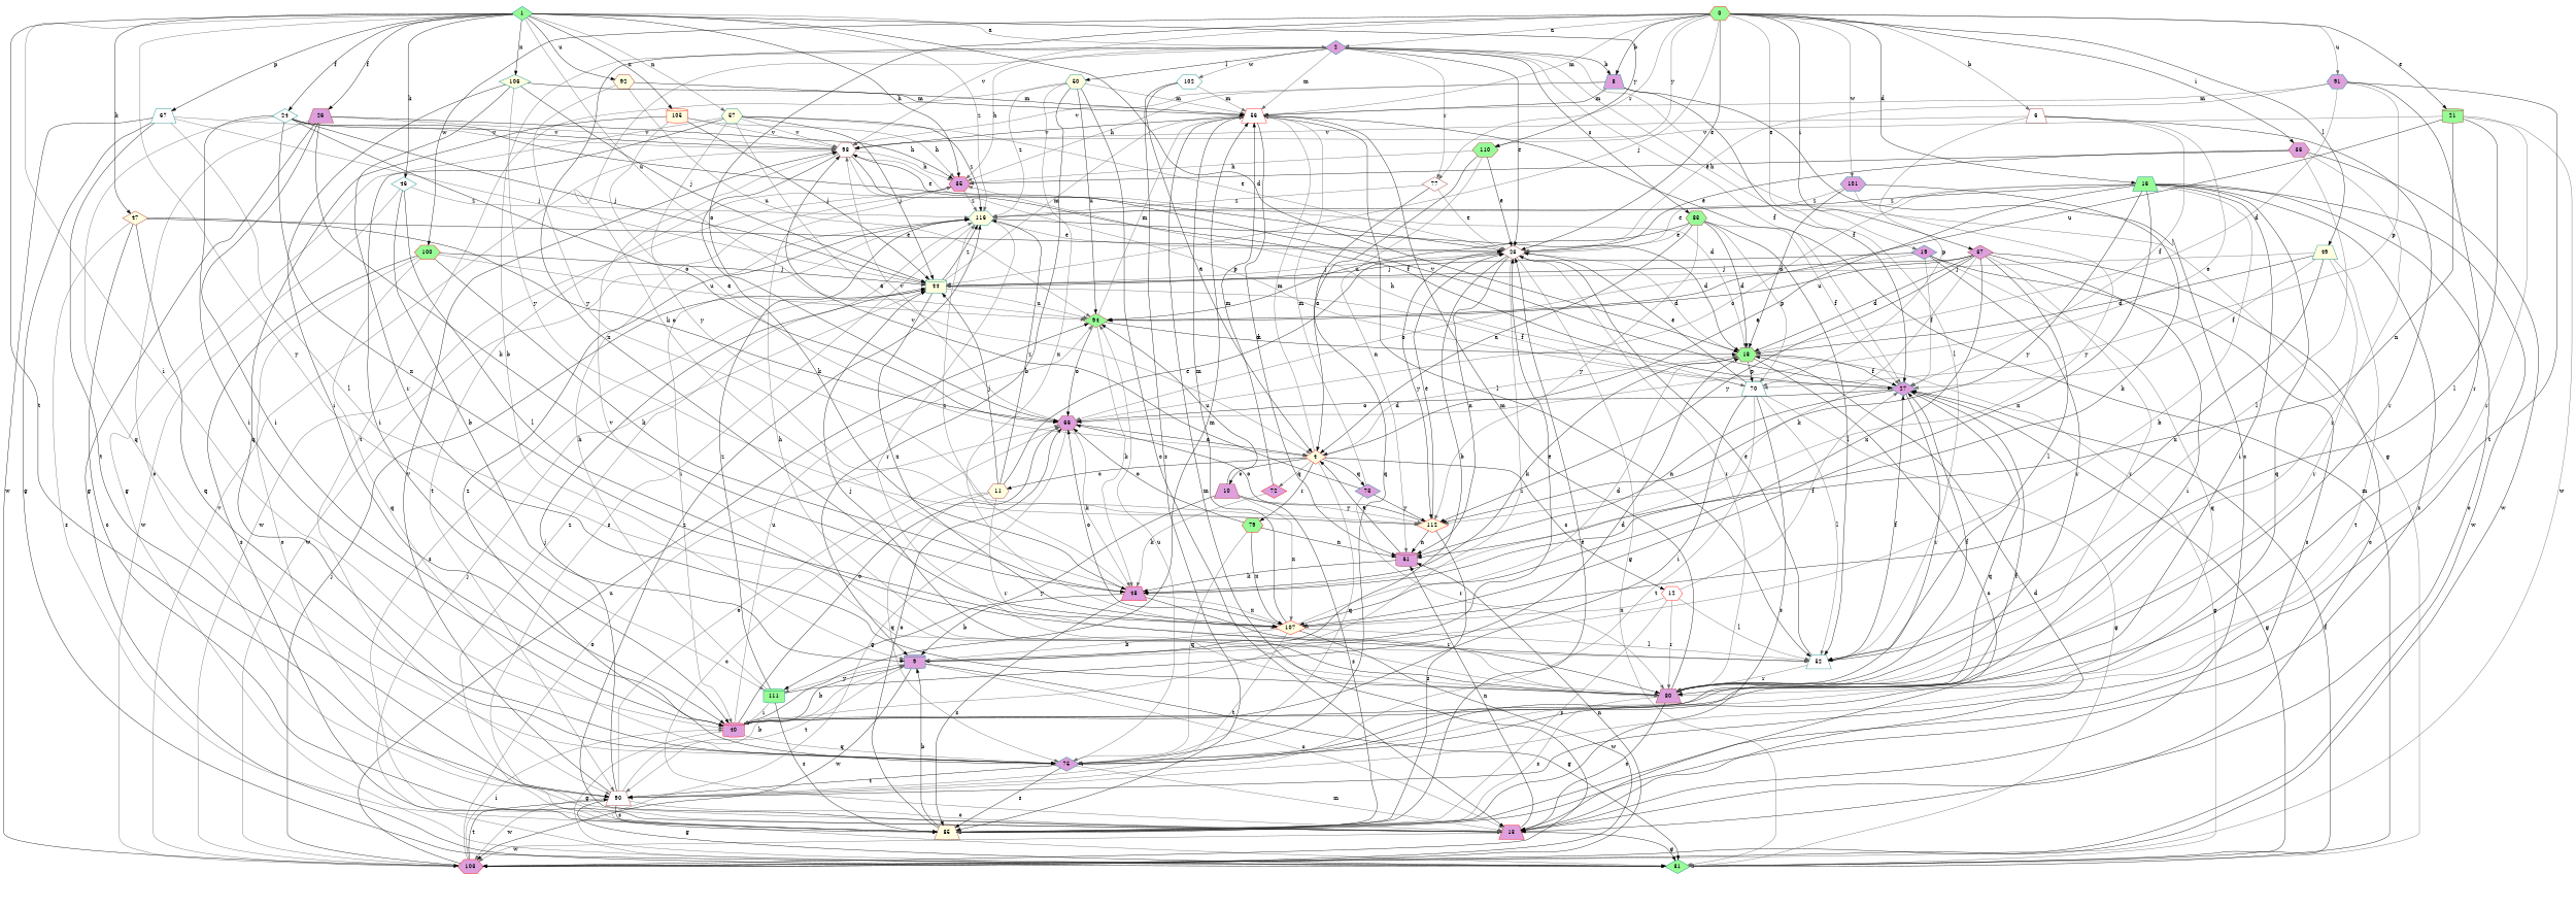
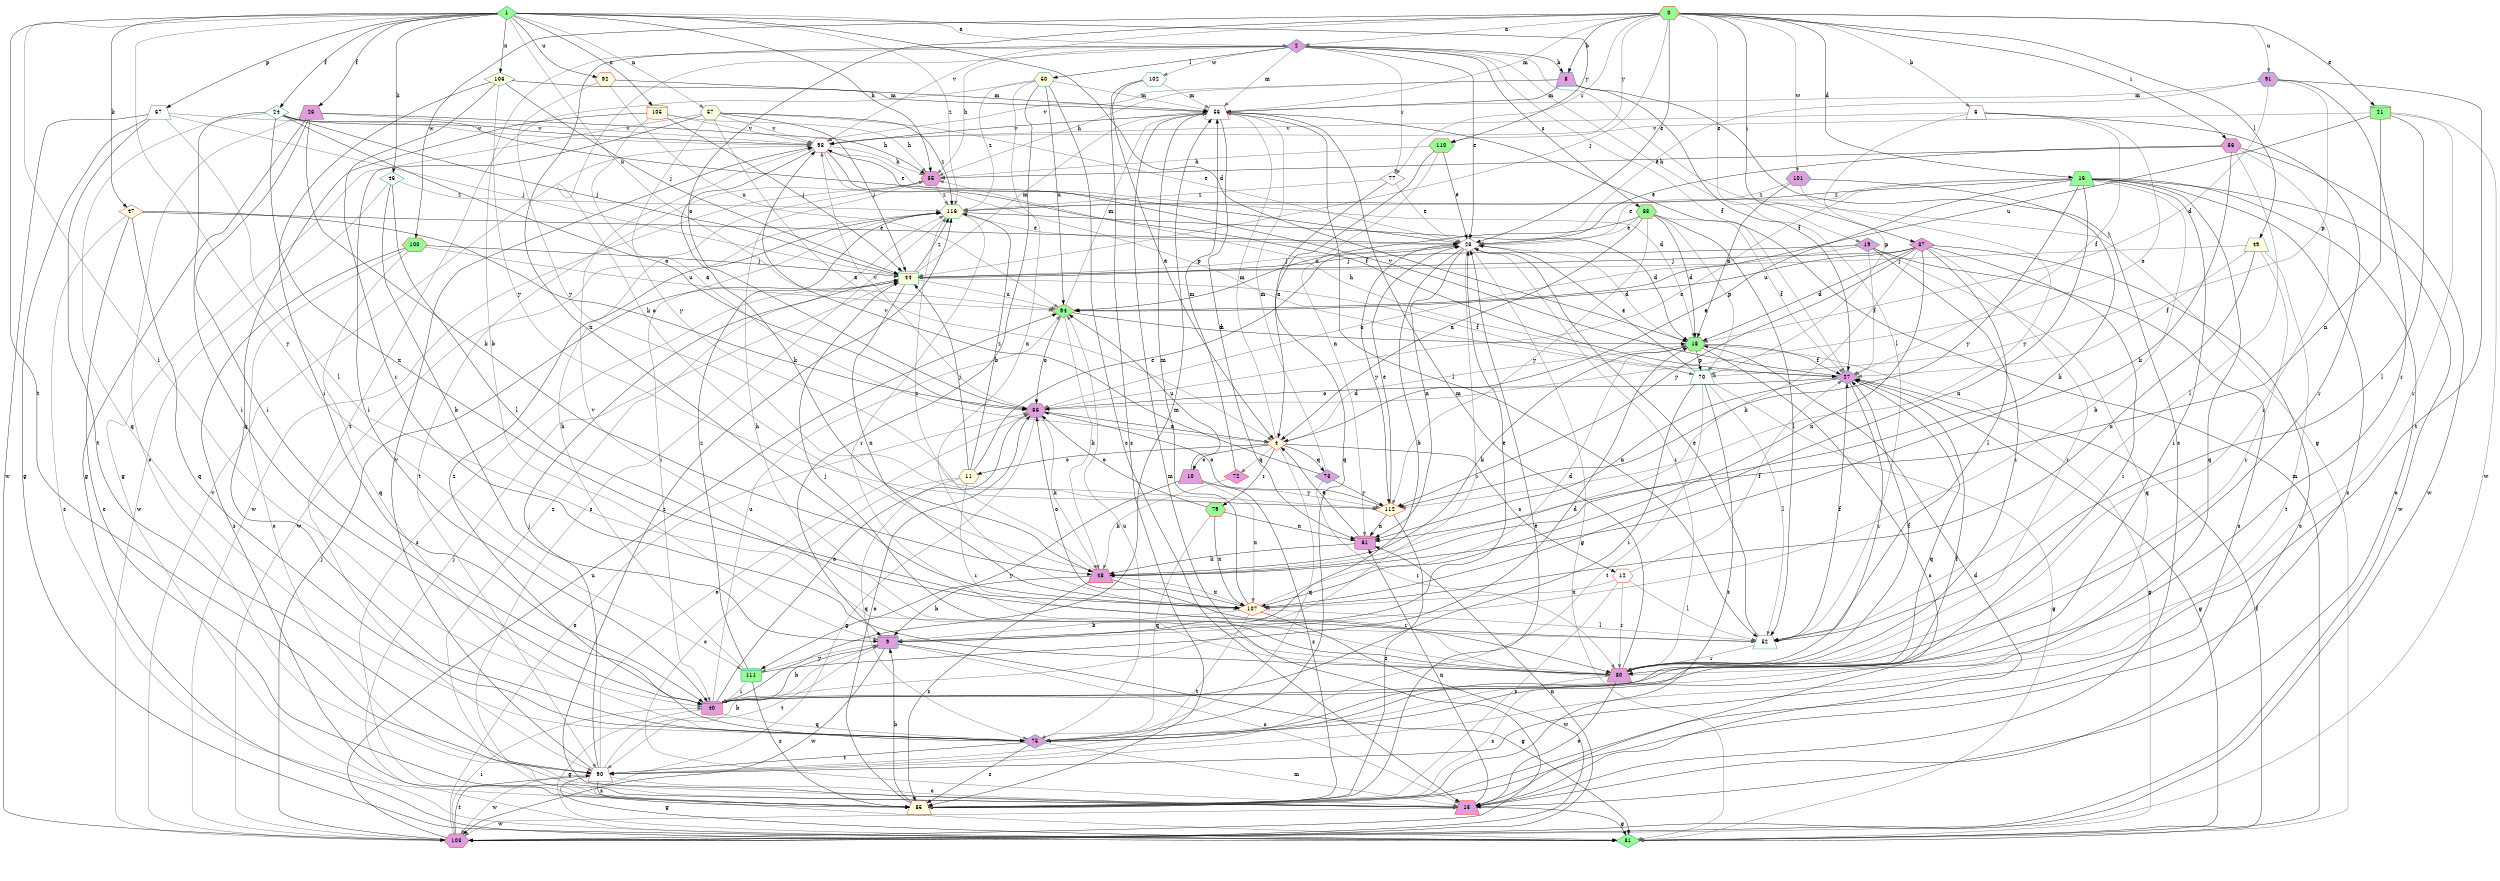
  strict digraph {
    node [color=teal fillcolor=plum shape=hexagon style=filled]
    edge [color=black]
    0 [color=red fillcolor=palegreen]
    2 [shape=diamond]
    6 [color=brown fillcolor=white shape=trapezium]
    8 [shape=trapezium]
    16 [fillcolor=palegreen shape=trapezium]
    19 [shape=diamond]
    21 [color=brown fillcolor=palegreen shape=cylinder]
    23 [color=brown fillcolor=white shape=diamond]
    36 [color=brown]
    37 [color=brown shape=diamond]
    44 [fillcolor=lightyellow shape=cylinder]
    49 [fillcolor=lightyellow shape=trapezium]
    56 [color=red fillcolor=white shape=trapezium]
    66 [color=brown]
    77 [color=brown fillcolor=white shape=diamond]
    91
    98 [color=brown fillcolor=white]
    100 [color=red fillcolor=palegreen]
    101
    110 [color=brown fillcolor=palegreen]
    35 [color=red]
    9 [shape=cylinder]
    27 [shape=diamond]
    31 [fillcolor=palegreen shape=diamond]
    48 [color=red shape=trapezium]
    50 [fillcolor=lightyellow]
    52 [fillcolor=white shape=trapezium]
    83 [color=brown fillcolor=palegreen]
    102 [fillcolor=white]
    107 [color=red fillcolor=lightyellow shape=diamond]
    70 [fillcolor=white shape=trapezium]
    80 [color=brown shape=trapezium]
    13 [color=red shape=trapezium]
    40 [color=red shape=cylinder]
    116 [fillcolor=lightyellow]
    4 [color=red fillcolor=lightyellow shape=diamond]
    75 [shape=diamond]
    103 [color=red]
    85 [color=brown fillcolor=lightyellow shape=trapezium]
    112 [color=red fillcolor=lightyellow shape=diamond]
    94 [color=brown fillcolor=palegreen shape=diamond]
    61 [color=brown shape=cylinder]
    18 [color=brown fillcolor=palegreen]
    90 [color=brown fillcolor=white shape=trapezium]
    1 [fillcolor=palegreen shape=diamond]
    24 [fillcolor=white shape=diamond]
    26 [color=brown shape=trapezium]
    46 [fillcolor=white shape=diamond]
    47 [color=brown fillcolor=lightyellow shape=diamond]
    57 [fillcolor=lightyellow]
    67 [fillcolor=white shape=trapezium]
    92 [color=brown fillcolor=lightyellow]
    105 [color=red fillcolor=lightyellow shape=cylinder]
    106 [fillcolor=lightyellow shape=diamond]
    111 [fillcolor=palegreen shape=cylinder]
    10 [color=brown shape=trapezium]
    11 [color=brown fillcolor=lightyellow]
    12 [color=red fillcolor=white]
    72 [color=red shape=diamond]
    73 [shape=diamond]
    79 [color=red fillcolor=palegreen]
    0 -> 2 [color=gray40 label=a]
    0 -> 6 [color=gray40 label=b]
    0 -> 8 [label=b]
    0 -> 16 [label=d]
    0 -> 19 [color=gray40 label=e]
    0 -> 21 [label=e]
    0 -> 23 [label=e]
    0 -> 36 [label=i]
    0 -> 37 [label=i]
    0 -> 44 [color=gray40 label=j]
    0 -> 49 [label=l]
    0 -> 56 [color=gray40 label=m]
    0 -> 66 [label=o]
    0 -> 77 [color=gray40 label=r]
    0 -> 91 [color=gray40 label=u]
    0 -> 98 [color=gray40 label=v]
    0 -> 100 [label=w]
    0 -> 101 [color=gray40 label=w]
    0 -> 110 [color=gray40 label=y]
    2 -> 8 [label=b]
    2 -> 23 [label=e]
    2 -> 56 [color=gray40 label=m]
    2 -> 77 [color=gray40 label=r]
    2 -> 35 [color=gray40 label=h]
    2 -> 9 [color=gray40 label=b]
    2 -> 27 [color=gray40 label=f]
    2 -> 31 [color=gray40 label=g]
    2 -> 48 [color=gray40 label=k]
    2 -> 50 [label=l]
    2 -> 52 [color=gray40 label=l]
    2 -> 83 [label=s]
    2 -> 102 [color=gray40 label=w]
    2 -> 107 [label=x]
    6 -> 66 [color=gray40 label=o]
    6 -> 98 [color=gray40 label=v]
    6 -> 27 [color=gray40 label=f]
    6 -> 70 [color=gray40 label=p]
    6 -> 80 [label=r]
    8 -> 56 [label=m]
    8 -> 98 [color=gray40 label=v]
    8 -> 35 [color=gray40 label=h]
    8 -> 27 [label=f]
    8 -> 13 [label=c]
    16 -> 23 [color=gray40 label=e]
    16 -> 66 [color=gray40 label=o]
    16 -> 9 [color=gray40 label=b]
    16 -> 107 [label=x]
    16 -> 13 [label=c]
    16 -> 40 [label=i]
    16 -> 116 [label=z]
    16 -> 4 [label=a]
    16 -> 75 [label=q]
    16 -> 103 [label=w]
    16 -> 85 [label=s]
    16 -> 112 [label=y]
    19 -> 44 [label=j]
    19 -> 66 [color=gray40 label=o]
    19 -> 27 [color=gray40 label=f]
    19 -> 80 [label=r]
    19 -> 75 [color=gray40 label=q]
    19 -> 85 [label=s]
    21 -> 98 [color=gray40 label=v]
    21 -> 52 [label=l]
    21 -> 80 [color=gray40 label=r]
    21 -> 103 [color=gray40 label=w]
    21 -> 94 [label=u]
    21 -> 61 [label=n]
    23 -> 44 [color=gray40 label=j]
    23 -> 9 [label=b]
    23 -> 31 [color=gray40 label=g]
    23 -> 80 [color=gray40 label=r]
    23 -> 40 [color=gray40 label=i]
    23 -> 112 [label=y]
    23 -> 61 [label=n]
    23 -> 18 [color=gray40 label=d]
    36 -> 23 [label=e]
    36 -> 35 [label=h]
    36 -> 52 [color=gray40 label=l]
    36 -> 80 [color=gray40 label=r]
    36 -> 103 [label=w]
    37 -> 44 [label=j]
    37 -> 48 [color=gray40 label=k]
    37 -> 52 [label=l]
    37 -> 107 [label=x]
    37 -> 80 [color=gray40 label=r]
    37 -> 13 [label=c]
    37 -> 40 [label=i]
    37 -> 112 [label=y]
    37 -> 94 [label=u]
    37 -> 18 [label=d]
    44 -> 56 [color=gray40 label=m]
    44 -> 27 [color=gray40 label=f]
    44 -> 107 [label=x]
    44 -> 116 [label=z]
    44 -> 85 [color=gray40 label=s]
    44 -> 94 [color=gray40 label=u]
    49 -> 44 [color=gray40 label=j]
    49 -> 27 [color=gray40 label=f]
    49 -> 107 [label=x]
    49 -> 80 [color=gray40 label=r]
-   49 -> 18 [label=d]
    49 -> 90 [color=gray40 label=t]
    56 -> 98 [label=v]
    56 -> 52 [label=l]
    56 -> 61 [label=n]
    66 -> 98 [color=gray40 label=v]
    66 -> 31 [color=gray40 label=g]
    66 -> 48 [color=gray40 label=k]
    66 -> 4 [label=a]
    77 -> 23 [color=gray40 label=e]
    77 -> 116 [color=gray40 label=z]
    77 -> 75 [label=q]
    91 -> 23 [color=gray40 label=e]
    91 -> 56 [color=gray40 label=m]
    91 -> 70 [color=gray40 label=p]
    91 -> 80 [label=r]
    91 -> 18 [color=gray40 label=d]
    91 -> 90 [label=t]
    98 -> 35 [color=gray40 label=h]
    98 -> 27 [label=f]
    98 -> 48 [label=k]
    98 -> 70 [color=gray40 label=p]
    98 -> 18 [color=gray40 label=d]
    100 -> 44 [label=j]
-   100 -> 48 [label=k]
+   36 -> 48 [label=k]
    100 -> 13 [color=gray40 label=c]
    100 -> 75 [color=gray40 label=q]
    100 -> 85 [label=s]
    100 -> 94 [color=gray40 label=u]
    101 -> 48 [label=k]
    101 -> 116 [color=gray40 label=z]
    101 -> 112 [color=gray40 label=y]
    101 -> 18 [label=d]
    110 -> 23 [label=e]
    110 -> 35 [color=gray40 label=h]
    110 -> 4 [label=a]
    110 -> 61 [color=gray40 label=n]
    35 -> 116 [color=gray40 label=z]
    35 -> 103 [color=gray40 label=w]
    35 -> 90 [color=gray40 label=t]
    9 -> 23 [label=e]
    9 -> 31 [label=g]
    9 -> 13 [color=gray40 label=c]
    9 -> 103 [label=w]
    9 -> 90 [color=gray40 label=t]
    9 -> 111 [color=gray40 label=y]
    27 -> 66 [label=o]
    27 -> 98 [label=v]
    27 -> 31 [label=g]
    27 -> 80 [label=r]
    27 -> 75 [label=q]
    27 -> 61 [label=n]
    31 -> 44 [color=gray40 label=j]
    31 -> 56 [label=m]
    31 -> 27 [label=f]
    48 -> 9 [label=b]
    48 -> 107 [color=gray40 label=x]
    48 -> 80 [label=r]
    48 -> 116 [color=gray40 label=z]
    48 -> 85 [label=s]
    50 -> 56 [color=gray40 label=m]
    50 -> 9 [label=b]
    50 -> 107 [color=gray40 label=x]
    50 -> 13 [label=c]
    50 -> 116 [color=gray40 label=z]
    50 -> 94 [label=u]
    50 -> 90 [color=gray40 label=t]
    52 -> 23 [label=e]
    52 -> 27 [label=f]
    52 -> 80 [color=gray40 label=r]
    83 -> 23 [color=gray40 label=e]
    83 -> 27 [color=gray40 label=f]
    83 -> 52 [label=l]
    83 -> 70 [color=gray40 label=p]
    83 -> 4 [label=a]
    83 -> 112 [color=gray40 label=y]
    83 -> 94 [label=u]
    83 -> 18 [label=d]
    102 -> 56 [color=gray40 label=m]
    102 -> 4 [label=a]
    102 -> 85 [label=s]
    107 -> 56 [label=m]
    107 -> 66 [label=o]
    107 -> 9 [color=gray40 label=b]
    107 -> 52 [color=gray40 label=l]
    107 -> 103 [label=w]
    107 -> 18 [color=gray40 label=d]
    107 -> 90 [color=gray40 label=t]
    70 -> 23 [label=e]
    70 -> 35 [color=gray40 label=h]
    70 -> 31 [color=gray40 label=g]
    70 -> 52 [color=gray40 label=l]
    70 -> 40 [label=i]
    70 -> 85 [label=s]
    70 -> 90 [color=gray40 label=t]
    80 -> 44 [label=j]
    80 -> 56 [label=m]
    80 -> 98 [color=gray40 label=v]
    80 -> 35 [color=gray40 label=h]
    80 -> 27 [label=f]
    80 -> 13 [label=c]
    80 -> 85 [color=gray40 label=s]
    13 -> 31 [label=g]
    13 -> 116 [label=z]
    13 -> 103 [color=gray40 label=w]
    13 -> 61 [label=n]
    13 -> 18 [label=d]
    40 -> 56 [label=m]
    40 -> 66 [label=o]
    40 -> 9 [label=b]
    40 -> 31 [color=gray40 label=g]
    40 -> 75 [color=gray40 label=q]
    40 -> 94 [color=gray40 label=u]
    116 -> 23 [color=gray40 label=e]
    116 -> 80 [color=gray40 label=r]
    116 -> 40 [color=gray40 label=i]
    116 -> 103 [color=gray40 label=w]
    116 -> 85 [color=gray40 label=s]
    116 -> 18 [label=d]
    4 -> 56 [color=gray40 label=m]
    4 -> 75 [color=gray40 label=q]
    4 -> 18 [color=gray40 label=d]
    4 -> 10 [label=c]
    4 -> 11 [label=c]
    4 -> 12 [label=c]
    4 -> 72 [color=gray40 label=q]
    4 -> 73 [label=q]
    4 -> 79 [label=r]
    75 -> 27 [label=f]
    75 -> 13 [color=gray40 label=m]
    75 -> 116 [label=z]
    75 -> 85 [label=s]
    75 -> 94 [color=gray40 label=u]
    75 -> 90 [label=t]
    103 -> 44 [label=j]
    103 -> 56 [label=m]
    103 -> 66 [color=gray40 label=o]
    103 -> 98 [color=gray40 label=v]
    103 -> 40 [color=gray40 label=i]
    103 -> 94 [label=u]
    103 -> 61 [label=n]
    103 -> 90 [label=t]
    85 -> 23 [label=e]
    85 -> 66 [label=o]
    85 -> 9 [label=b]
    85 -> 116 [color=gray40 label=z]
    112 -> 23 [label=e]
    112 -> 66 [label=o]
    112 -> 85 [label=s]
    112 -> 61 [label=n]
    94 -> 56 [color=gray40 label=m]
    94 -> 66 [label=o]
    94 -> 48 [color=gray40 label=k]
    94 -> 18 [label=d]
    61 -> 48 [label=k]
    61 -> 4 [label=a]
    18 -> 27 [label=f]
    18 -> 31 [color=gray40 label=g]
    18 -> 48 [label=k]
    18 -> 70 [label=p]
    18 -> 13 [label=c]
    90 -> 44 [label=j]
    90 -> 66 [color=gray40 label=o]
    90 -> 98 [label=v]
    90 -> 9 [color=gray40 label=b]
    90 -> 31 [label=g]
    90 -> 13 [color=gray40 label=c]
    90 -> 103 [color=gray40 label=w]
    90 -> 85 [label=s]
    1 -> 2 [color=gray40 label=a]
    1 -> 110 [label=y]
    1 -> 35 [label=h]
    1 -> 40 [color=gray40 label=i]
    1 -> 116 [color=gray40 label=z]
    1 -> 94 [color=gray40 label=u]
    1 -> 18 [label=d]
    1 -> 90 [label=t]
    1 -> 24 [label=f]
    1 -> 26 [label=f]
    1 -> 46 [label=k]
    1 -> 47 [label=k]
    1 -> 57 [color=gray40 label=n]
    1 -> 67 [label=p]
    1 -> 92 [label=u]
    1 -> 105 [label=x]
    1 -> 106 [label=x]
    1 -> 111 [color=gray40 label=y]
    24 -> 23 [label=e]
    24 -> 44 [label=j]
    24 -> 66 [label=o]
    24 -> 98 [label=v]
    24 -> 107 [label=x]
    24 -> 40 [label=i]
    24 -> 75 [color=gray40 label=q]
    26 -> 98 [color=gray40 label=v]
    26 -> 35 [label=h]
    26 -> 31 [label=g]
    26 -> 48 [label=k]
    26 -> 13 [color=gray40 label=c]
    26 -> 40 [label=i]
    46 -> 9 [label=b]
    46 -> 52 [label=l]
    46 -> 116 [color=gray40 label=z]
    46 -> 103 [color=gray40 label=w]
    47 -> 23 [label=e]
    47 -> 66 [label=o]
    47 -> 13 [label=c]
    47 -> 75 [label=q]
    47 -> 85 [color=gray40 label=s]
    57 -> 23 [color=gray40 label=e]
    57 -> 44 [label=j]
    57 -> 98 [color=gray40 label=v]
    57 -> 31 [color=gray40 label=g]
    57 -> 40 [label=i]
    57 -> 116 [label=z]
    57 -> 4 [color=gray40 label=a]
    57 -> 112 [color=gray40 label=y]
    67 -> 44 [color=gray40 label=j]
    67 -> 98 [color=gray40 label=v]
    67 -> 31 [label=g]
    67 -> 52 [color=gray40 label=l]
    67 -> 103 [label=w]
    67 -> 90 [label=t]
    92 -> 56 [label=m]
    92 -> 112 [color=gray40 label=y]
    92 -> 94 [color=gray40 label=u]
    105 -> 44 [label=j]
    105 -> 98 [color=gray40 label=v]
    105 -> 35 [color=gray40 label=h]
    105 -> 4 [color=gray40 label=a]
    105 -> 75 [label=q]
    106 -> 44 [label=j]
    106 -> 56 [label=m]
    106 -> 80 [label=r]
    106 -> 40 [label=i]
    106 -> 112 [color=gray40 label=y]
    111 -> 35 [color=gray40 label=h]
    111 -> 40 [color=gray40 label=i]
    111 -> 116 [label=z]
    111 -> 85 [label=s]
    111 -> 18 [label=d]
    10 -> 107 [color=gray40 label=x]
    10 -> 85 [label=s]
    10 -> 112 [color=gray40 label=y]
    10 -> 94 [label=u]
    10 -> 111 [label=y]
    11 -> 23 [label=e]
    11 -> 44 [label=j]
    11 -> 80 [color=gray40 label=r]
    11 -> 13 [color=gray40 label=c]
    11 -> 116 [label=z]
    11 -> 75 [color=gray40 label=q]
    12 -> 27 [color=gray40 label=f]
    12 -> 52 [color=gray40 label=l]
    12 -> 107 [color=gray40 label=x]
    12 -> 80 [color=gray40 label=r]
    12 -> 85 [color=gray40 label=s]
    72 -> 56 [label=m]
    72 -> 48 [color=gray40 label=k]
    73 -> 56 [color=gray40 label=m]
    73 -> 98 [label=v]
    73 -> 80 [color=gray40 label=r]
    73 -> 112 [label=y]
    79 -> 66 [label=o]
    79 -> 107 [label=x]
    79 -> 75 [color=gray40 label=q]
    79 -> 61 [label=n]
  }
